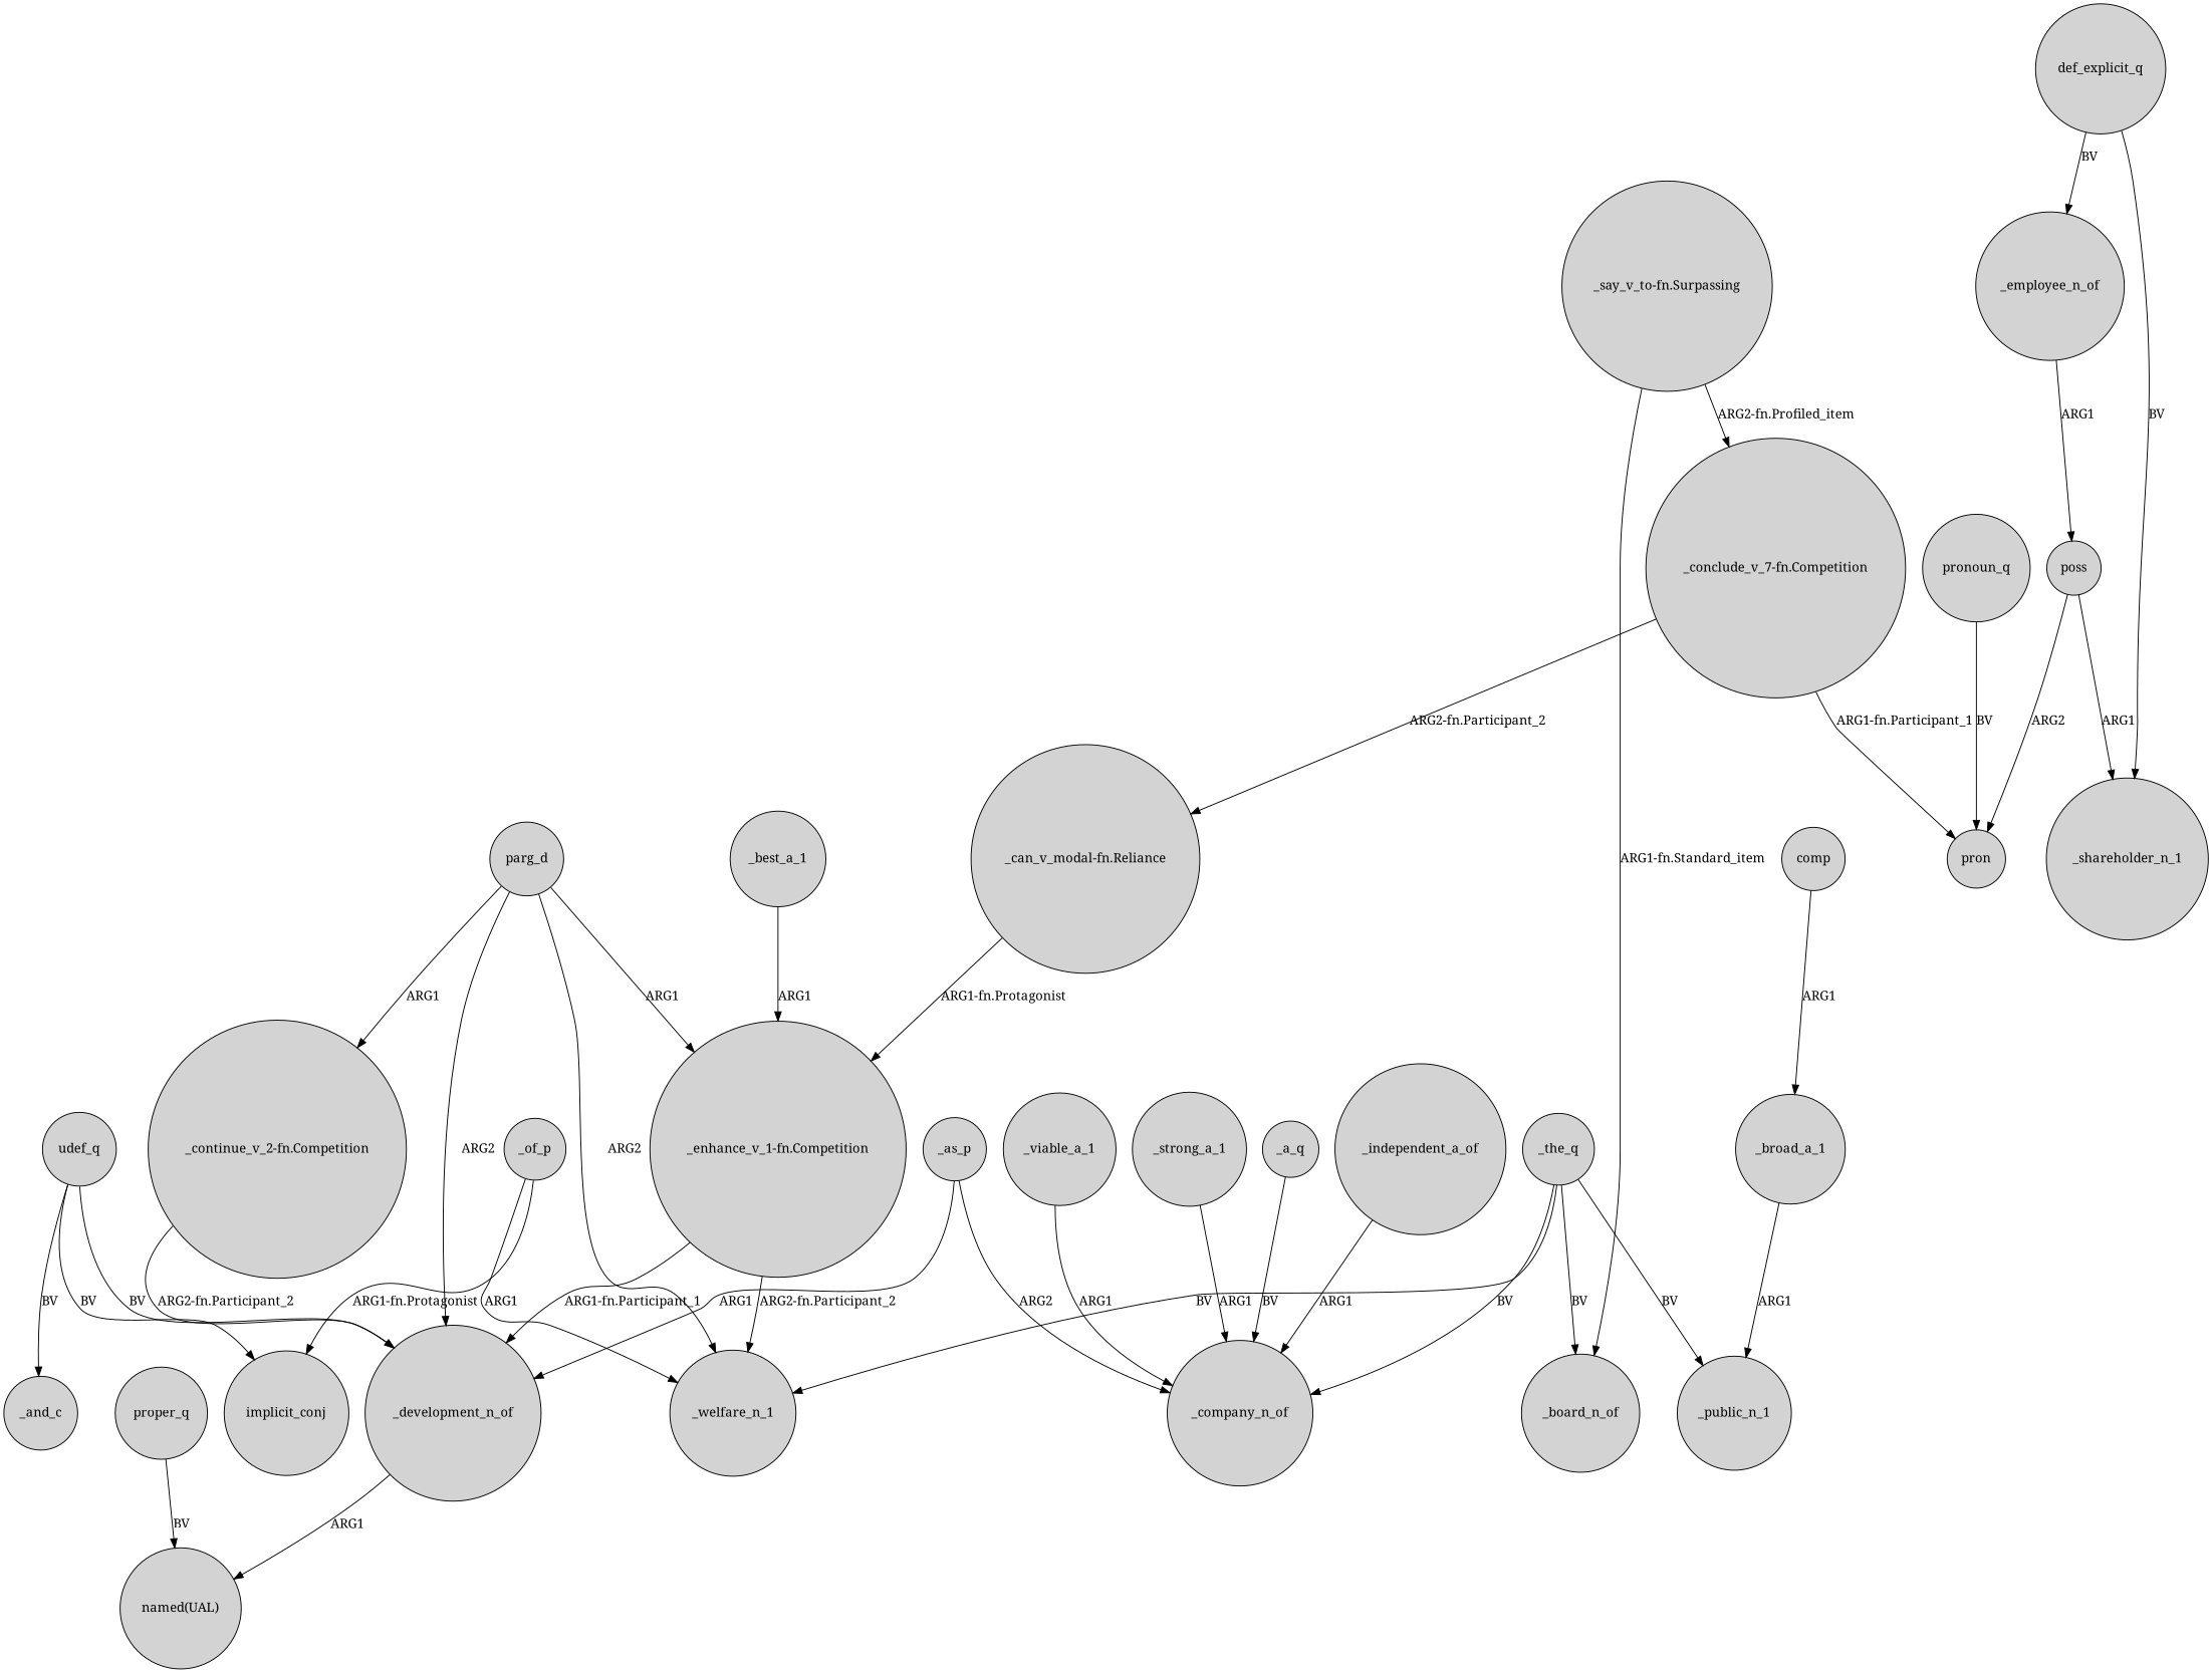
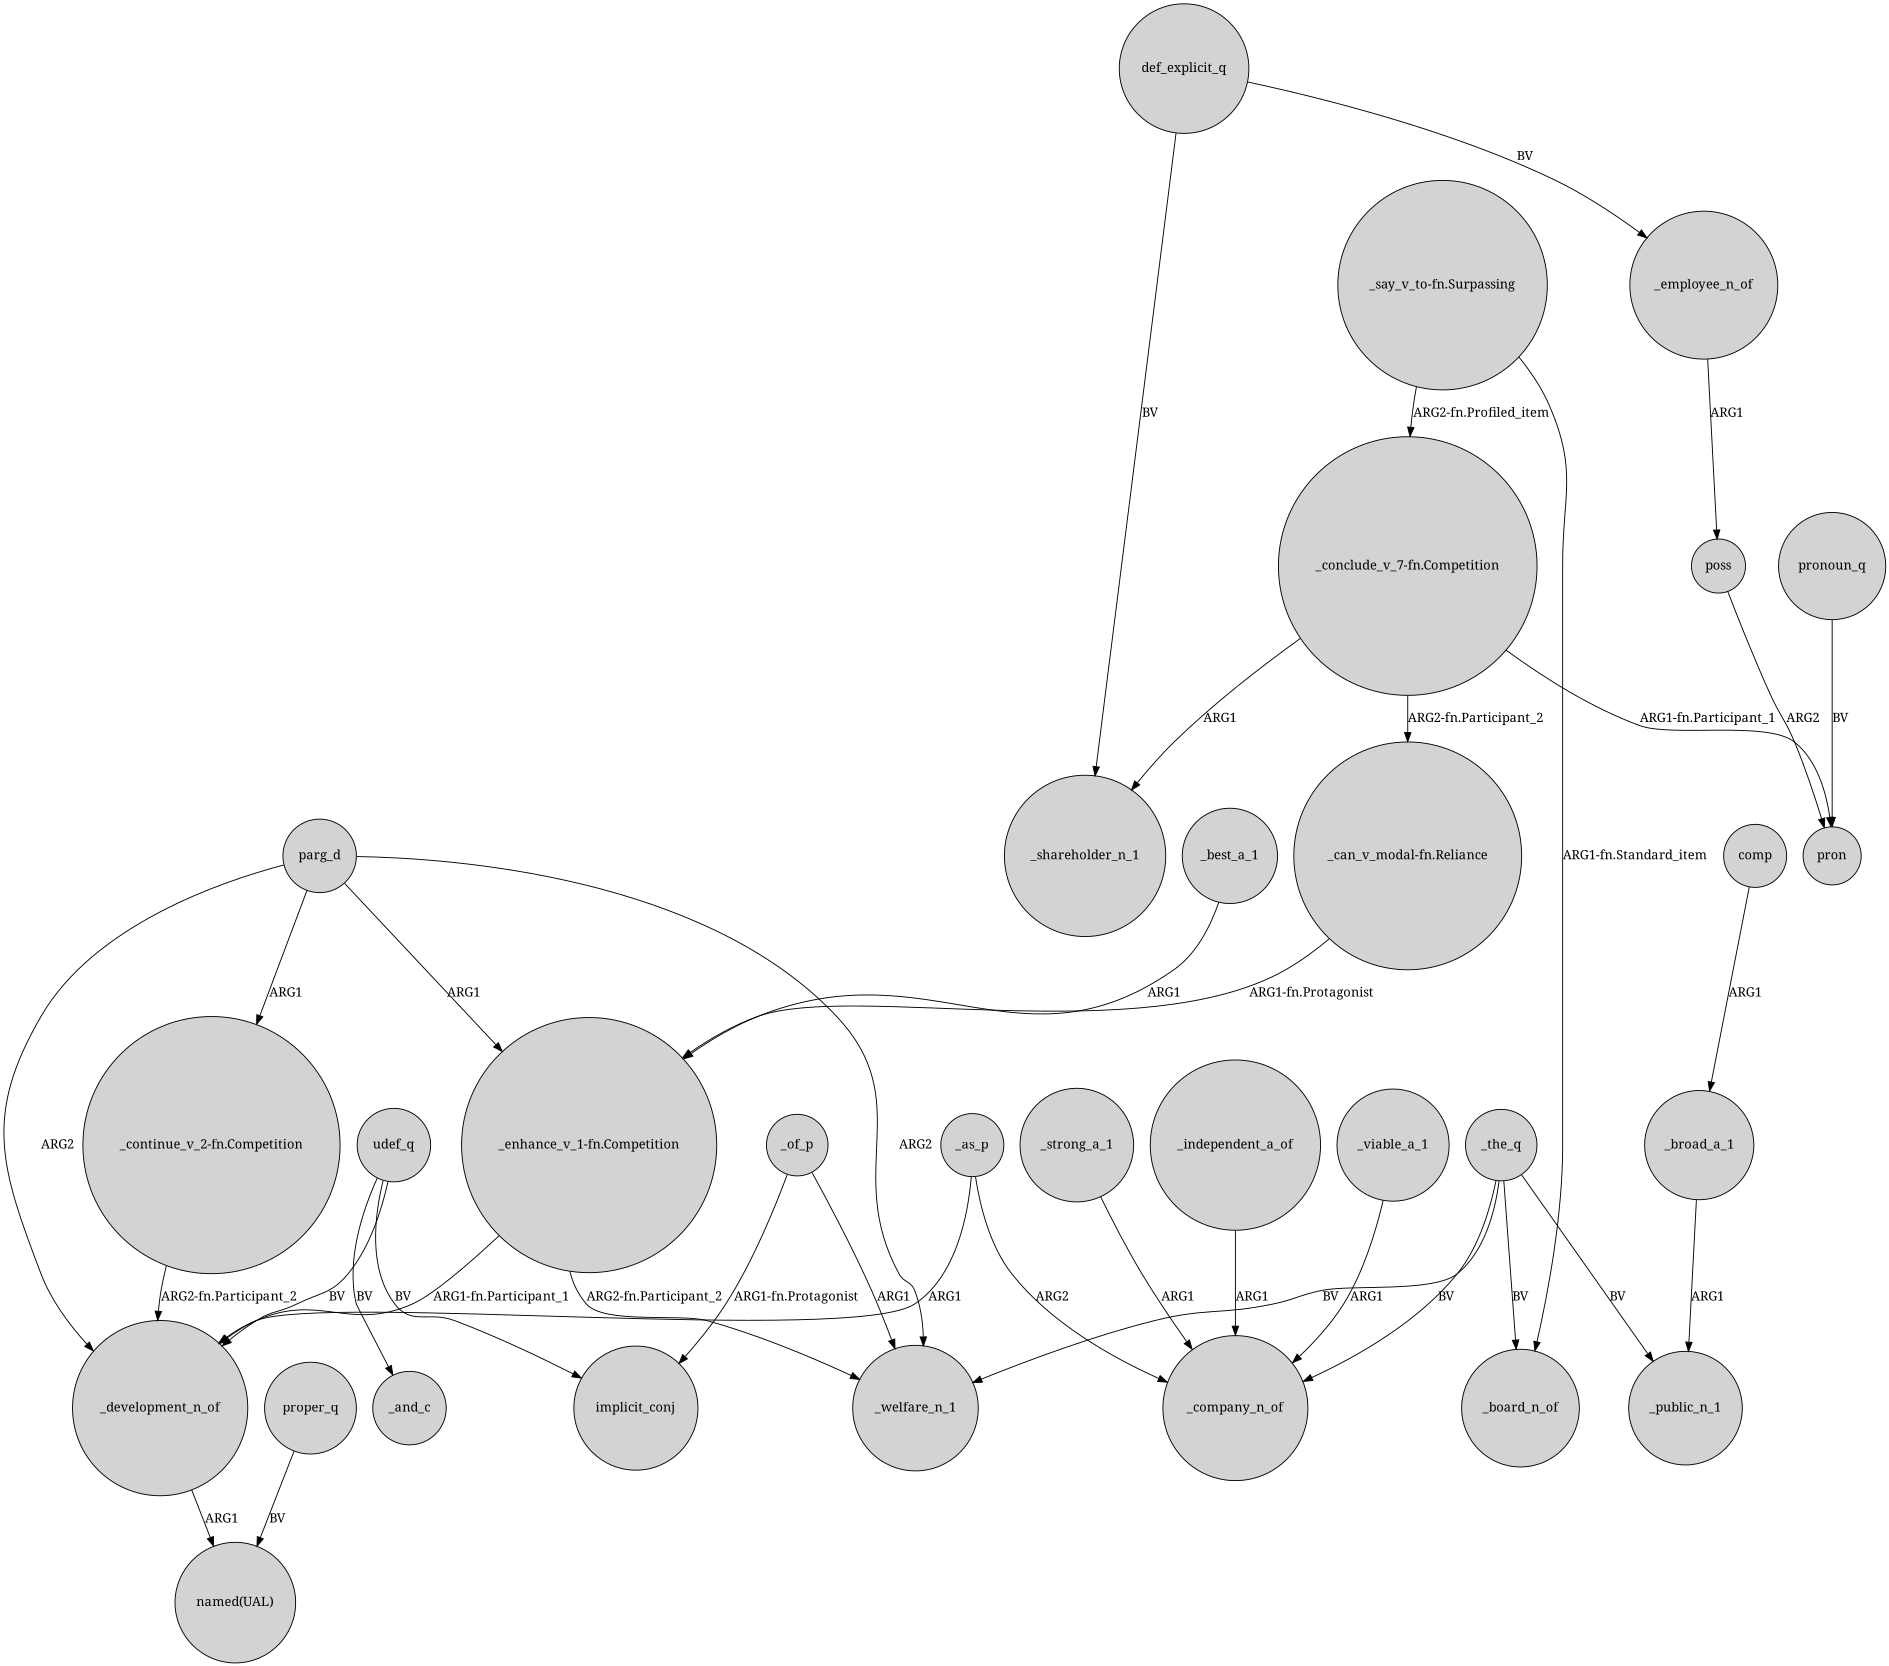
  digraph {
    fontname="Noto Serif"
    node [fontname="Noto Serif" shape=circle style=filled]
    edge [fontname="Noto Serif"]
    _development_n_of
    "named(UAL)"
    "_enhance_v_1-fn.Competition"
    _welfare_n_1
    n5 [label="_conclude_v_7-fn.Competition"]
    "_can_v_modal-fn.Reliance"
    pron
    parg_d
    "_continue_v_2-fn.Competition"
    poss
    _shareholder_n_1
    _employee_n_of
    _of_p
    implicit_conj
    _independent_a_of
    _company_n_of
    _broad_a_1
    _public_n_1
-   _a_q
    udef_q
    _and_c
    _the_q
    _board_n_of
    def_explicit_q
    proper_q
    _as_p
    pronoun_q
    _viable_a_1
    _strong_a_1
    comp
    _best_a_1
    "_say_v_to-fn.Surpassing"
    _development_n_of -> "named(UAL)" [label=ARG1]
    "_enhance_v_1-fn.Competition" -> _development_n_of [label="ARG1-fn.Participant_1"]
    "_enhance_v_1-fn.Competition" -> _welfare_n_1 [label="ARG2-fn.Participant_2"]
    n5 -> "_can_v_modal-fn.Reliance" [label="ARG2-fn.Participant_2"]
    n5 -> pron [label="ARG1-fn.Participant_1"]
    "_can_v_modal-fn.Reliance" -> "_enhance_v_1-fn.Competition" [label="ARG1-fn.Protagonist"]
    parg_d -> _development_n_of [label=ARG2]
    parg_d -> "_enhance_v_1-fn.Competition" [label=ARG1]
    parg_d -> _welfare_n_1 [label=ARG2]
    parg_d -> "_continue_v_2-fn.Competition" [label=ARG1]
    "_continue_v_2-fn.Competition" -> _development_n_of [label="ARG2-fn.Participant_2"]
    poss -> pron [label=ARG2]
-   poss -> _shareholder_n_1 [label=ARG1]
+   n5 -> _shareholder_n_1 [label=ARG1]
    _employee_n_of -> poss [label=ARG1]
    _of_p -> _welfare_n_1 [label=ARG1]
    _of_p -> implicit_conj [label="ARG1-fn.Protagonist"]
    _independent_a_of -> _company_n_of [label=ARG1]
    _broad_a_1 -> _public_n_1 [label=ARG1]
-   _a_q -> _company_n_of [label=BV]
    udef_q -> _development_n_of [label=BV]
    udef_q -> implicit_conj [label=BV]
    udef_q -> _and_c [label=BV]
    _the_q -> _welfare_n_1 [label=BV]
    _the_q -> _company_n_of [label=BV]
    _the_q -> _public_n_1 [label=BV]
    _the_q -> _board_n_of [label=BV]
    def_explicit_q -> _shareholder_n_1 [label=BV]
    def_explicit_q -> _employee_n_of [label=BV]
    proper_q -> "named(UAL)" [label=BV]
    _as_p -> _development_n_of [label=ARG1]
    _as_p -> _company_n_of [label=ARG2]
    pronoun_q -> pron [label=BV]
    _viable_a_1 -> _company_n_of [label=ARG1]
    _strong_a_1 -> _company_n_of [label=ARG1]
    comp -> _broad_a_1 [label=ARG1]
    _best_a_1 -> "_enhance_v_1-fn.Competition" [label=ARG1]
    "_say_v_to-fn.Surpassing" -> n5 [label="ARG2-fn.Profiled_item"]
    "_say_v_to-fn.Surpassing" -> _board_n_of [label="ARG1-fn.Standard_item"]
  }
